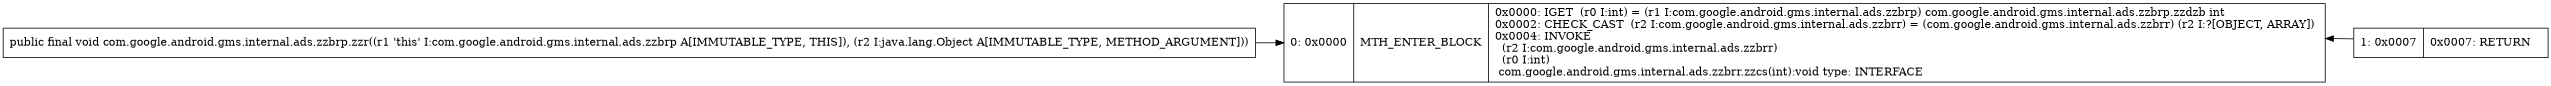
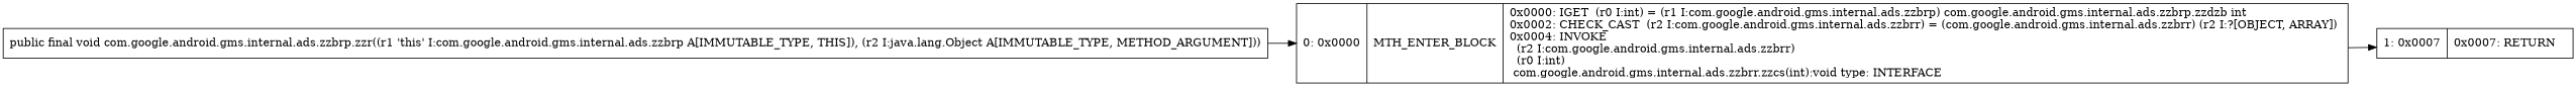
  digraph {
    rankdir=LR
    fontname="DejaVu Serif"
    node [shape=record fontname="DejaVu Serif"]
    edge [fontname="DejaVu Serif"]
    n1 [label="{0\:\ 0x0000|MTH_ENTER_BLOCK\l|0x0000: IGET  (r0 I:int) = (r1 I:com.google.android.gms.internal.ads.zzbrp) com.google.android.gms.internal.ads.zzbrp.zzdzb int \l0x0002: CHECK_CAST  (r2 I:com.google.android.gms.internal.ads.zzbrr) = (com.google.android.gms.internal.ads.zzbrr) (r2 I:?[OBJECT, ARRAY]) \l0x0004: INVOKE  \l  (r2 I:com.google.android.gms.internal.ads.zzbrr)\l  (r0 I:int)\l com.google.android.gms.internal.ads.zzbrr.zzcs(int):void type: INTERFACE \l}"]
    n2 [label="{1\:\ 0x0007|0x0007: RETURN   \l}"]
    n3 [label="{public final void com.google.android.gms.internal.ads.zzbrp.zzr((r1 'this' I:com.google.android.gms.internal.ads.zzbrp A[IMMUTABLE_TYPE, THIS]), (r2 I:java.lang.Object A[IMMUTABLE_TYPE, METHOD_ARGUMENT])) }"]
-   n2 -> n1
+   n1 -> n2
    n3 -> n1
  }
